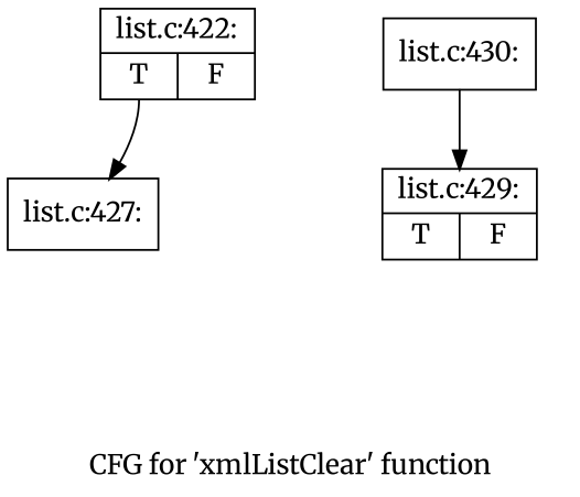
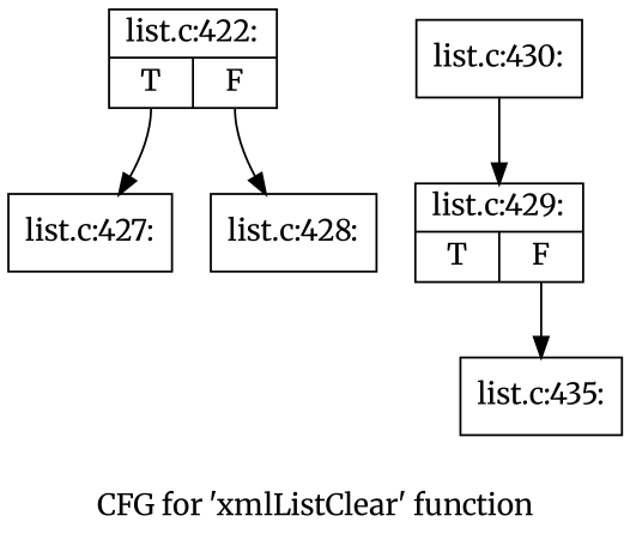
  digraph {
    fontname=Merriweather
    label="CFG for 'xmlListClear' function"
    node [fontname=Merriweather shape=record]
    edge [fontname=Merriweather tailport=s1]
    n1 [label="{list.c:422:|{<s0>T|<s1>F}}"]
    n2 [label="{list.c:427:}"]
+   n3 [label="{list.c:428:}"]
+   n4 [label="{list.c:435:}"]
    n5 [label="{list.c:429:|{<s0>T|<s1>F}}"]
    n6 [label="{list.c:430:}"]
    n1 -> n2 [tailport=s0]
+   n1 -> n3
+   n5 -> n4
    n6 -> n5 [tailport=""]
  }
